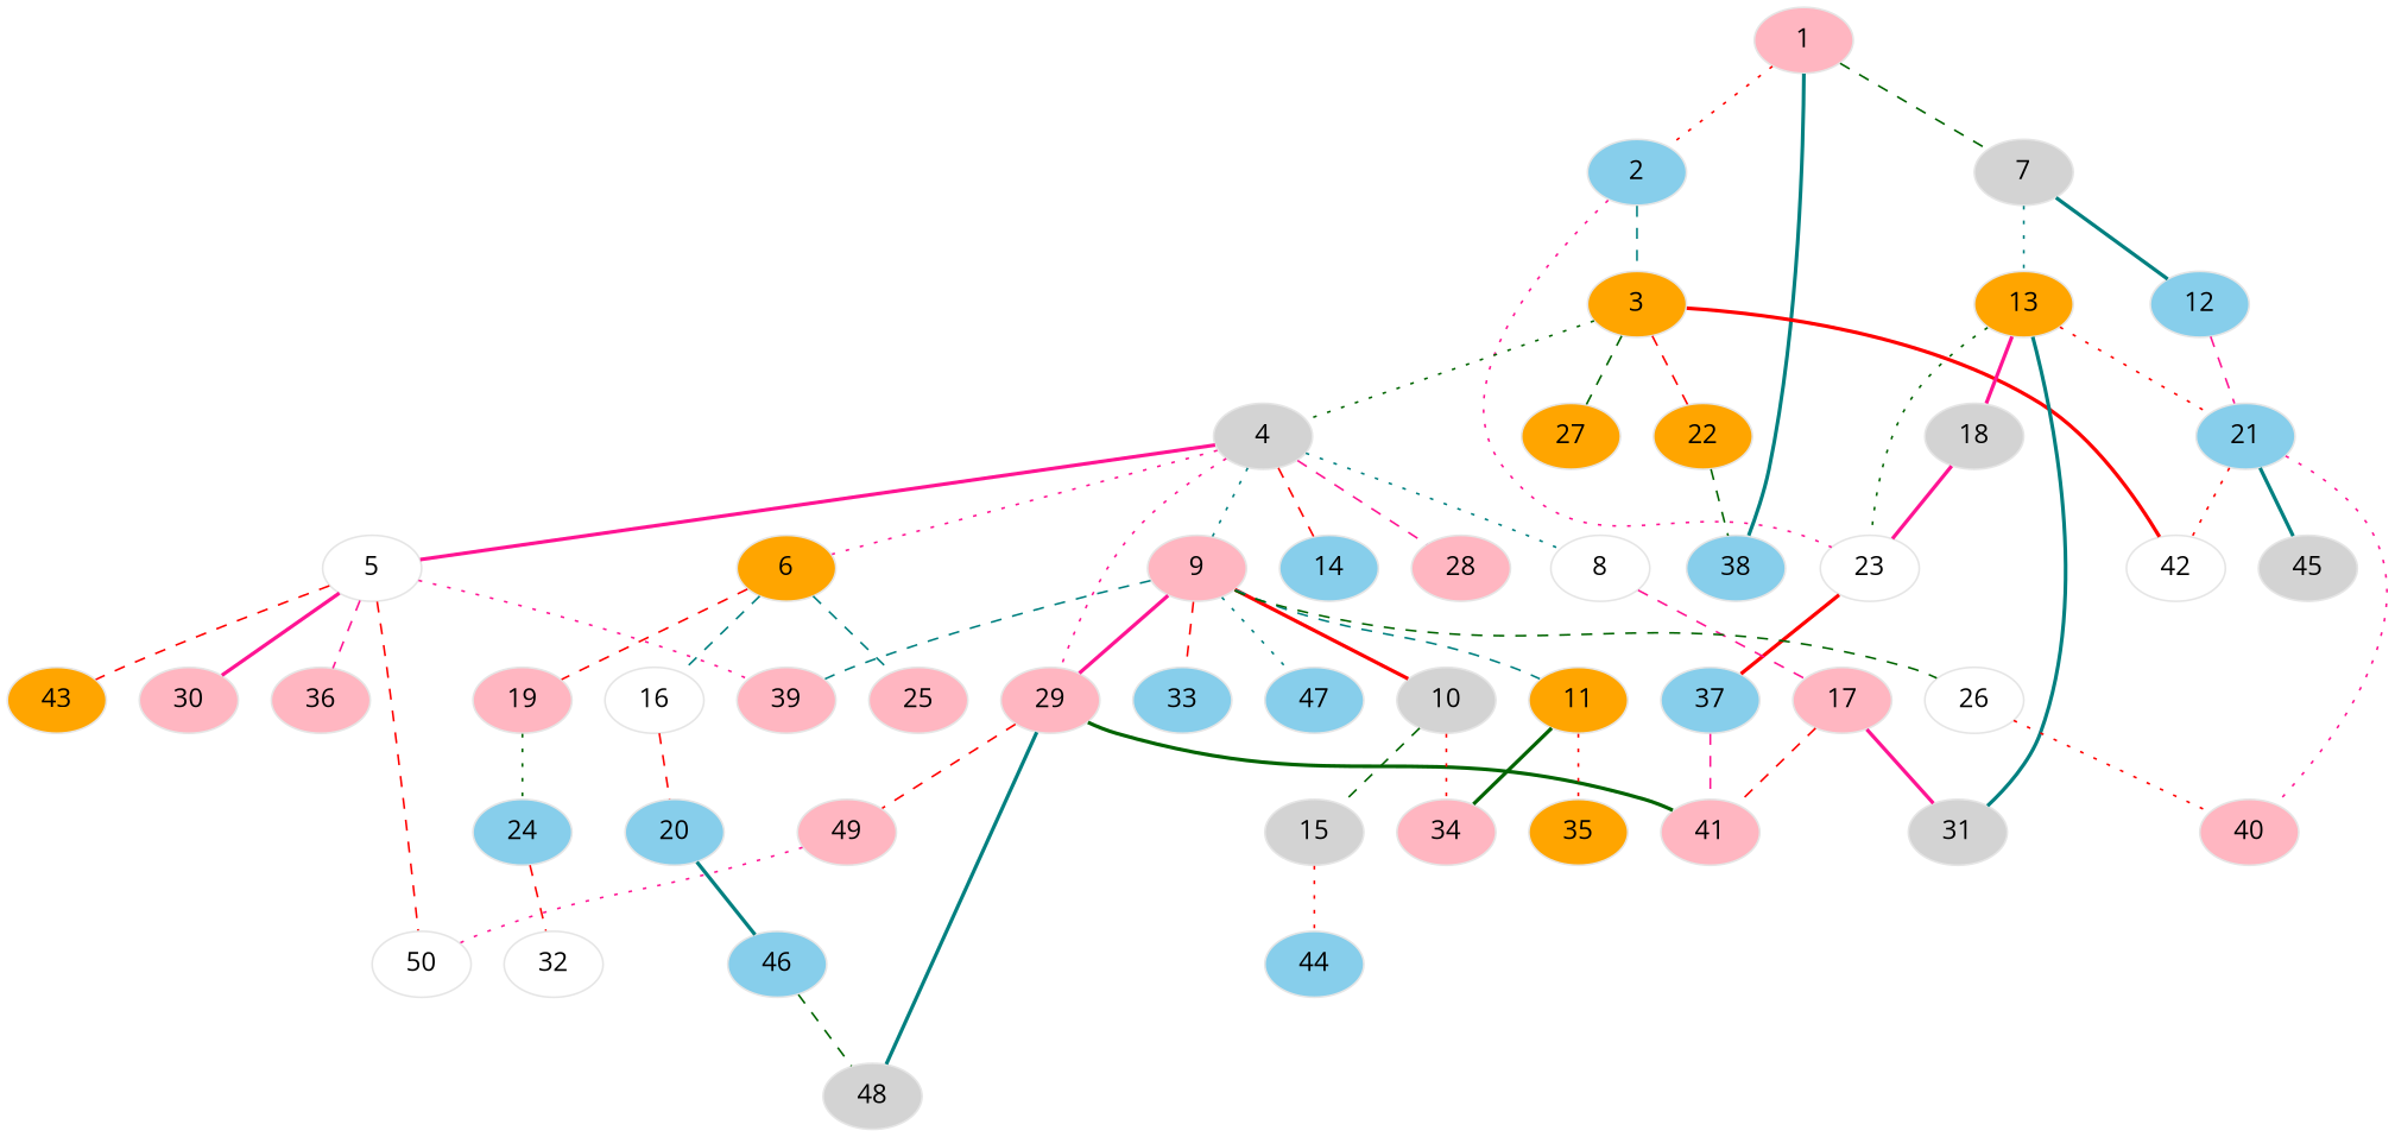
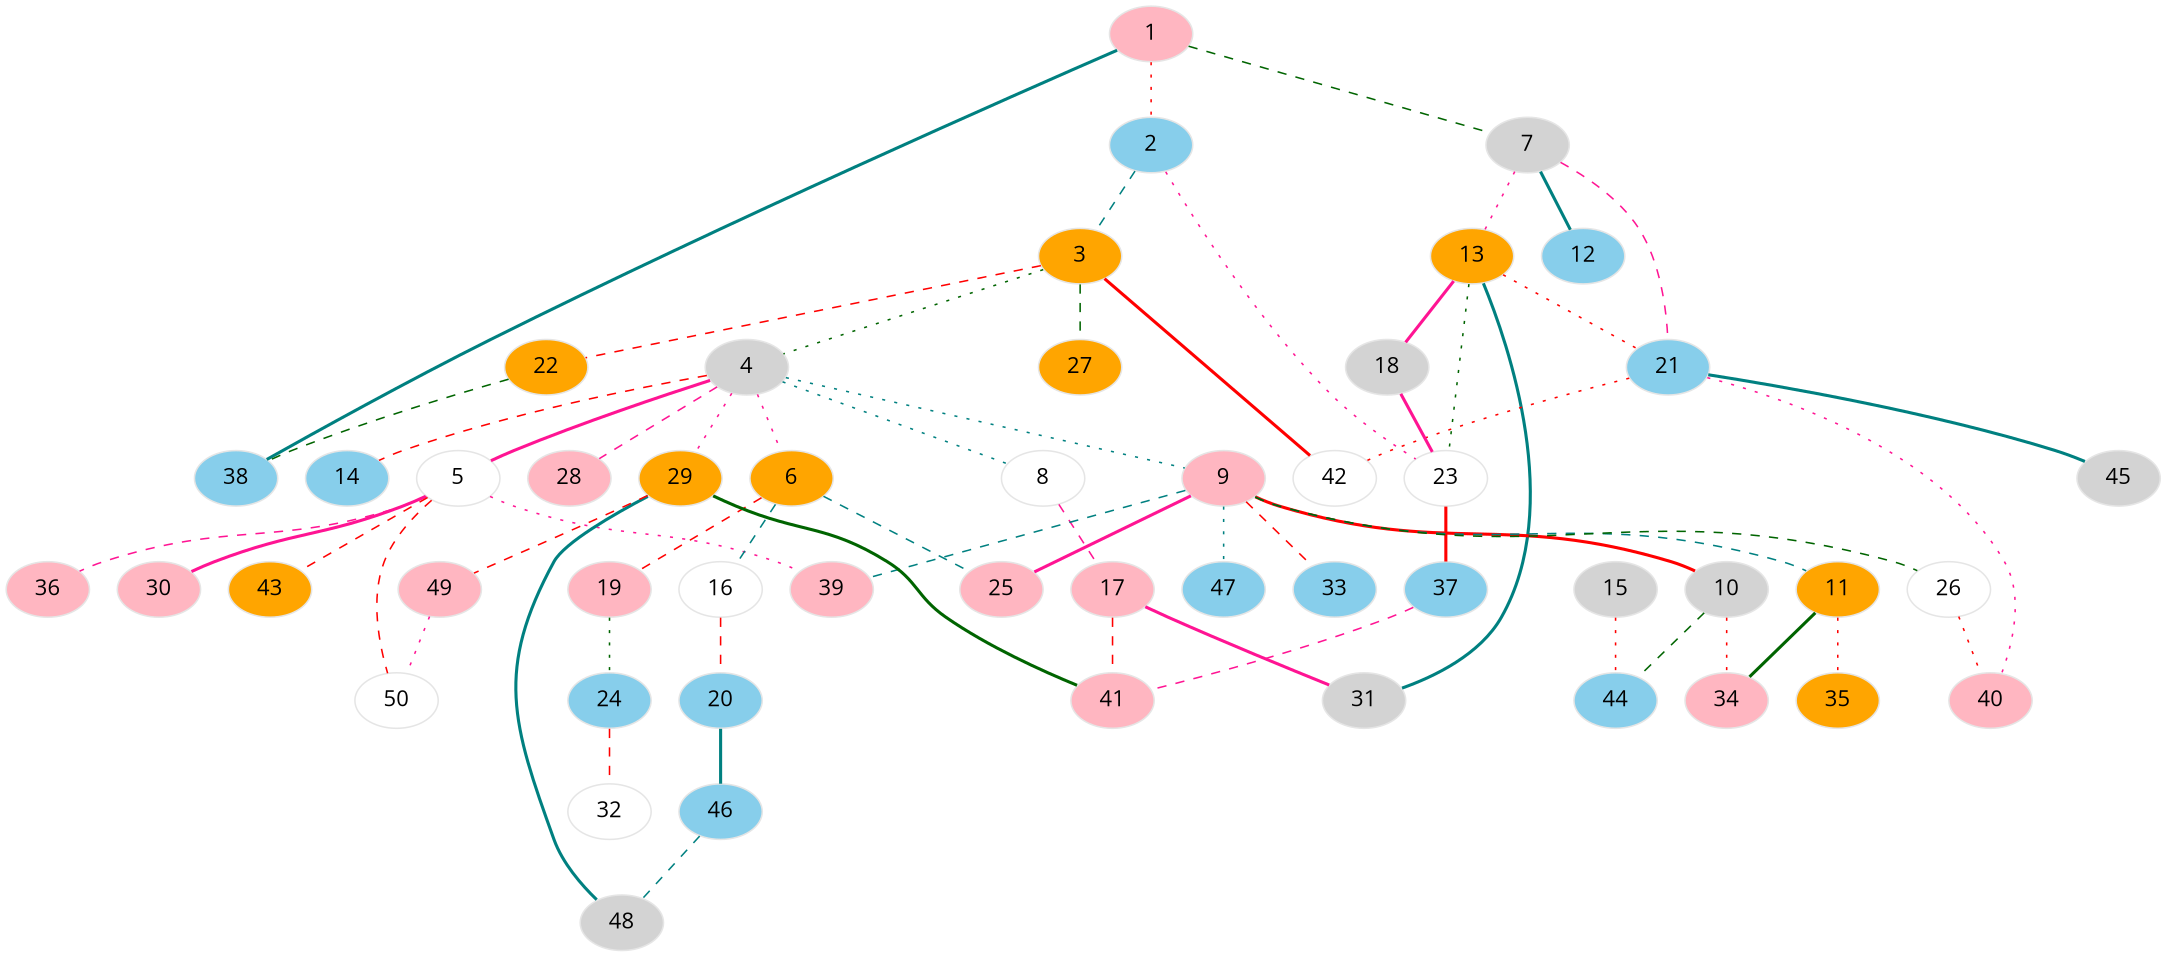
  graph {
    fontname="Open Sans"
    node [color=gray90 fillcolor=lightpink fontname="Open Sans" style=filled]
    edge [color=red fontname="Open Sans" style=dashed]
    2 [fillcolor=skyblue]
    1
    7 [fillcolor=lightgrey]
    38 [fillcolor=skyblue]
    3 [fillcolor=orange]
    23 [fillcolor=white]
    12 [fillcolor=skyblue]
    13 [fillcolor=orange]
    4 [fillcolor=lightgrey]
    22 [fillcolor=orange]
    27 [fillcolor=orange]
    42 [fillcolor=white]
    37 [fillcolor=skyblue]
    5 [fillcolor=white]
    6 [fillcolor=orange]
    8 [fillcolor=white]
    9
    14 [fillcolor=skyblue]
    28
-   29
+   29 [fillcolor=orange]
    30
    36
    39
    43 [fillcolor=orange]
    50 [fillcolor=white]
    16 [fillcolor=white]
    19
    25
    17
    10 [fillcolor=lightgrey]
    11 [fillcolor=orange]
    26 [fillcolor=white]
    33 [fillcolor=skyblue]
    47 [fillcolor=skyblue]
    41
    48 [fillcolor=lightgrey]
    49
    20 [fillcolor=skyblue]
    24 [fillcolor=skyblue]
    21 [fillcolor=skyblue]
    18 [fillcolor=lightgrey]
    31 [fillcolor=lightgrey]
    15 [fillcolor=lightgrey]
    34
    35 [fillcolor=orange]
    40
    44 [fillcolor=skyblue]
    45 [fillcolor=lightgrey]
    46 [fillcolor=skyblue]
    32 [fillcolor=white]
    2 -- 3 [color=teal]
    2 -- 23 [color=deeppink style=dotted]
    1 -- 2 [style=dotted]
    1 -- 7 [color=darkgreen]
    1 -- 38 [color=teal style=bold]
    7 -- 12 [color=teal style=bold]
-   7 -- 13 [color=teal style=dotted]
+   7 -- 13 [color=deeppink style=dotted]
    3 -- 4 [color=darkgreen style=dotted]
    3 -- 22
    3 -- 27 [color=darkgreen]
    3 -- 42 [style=bold]
    23 -- 37 [style=bold]
-   12 -- 21 [color=deeppink]
+   7 -- 21 [color=deeppink]
    13 -- 23 [color=darkgreen style=dotted]
    13 -- 21 [style=dotted]
    13 -- 18 [color=deeppink style=bold]
    13 -- 31 [color=teal style=bold]
    4 -- 5 [color=deeppink style=bold]
    4 -- 6 [color=deeppink style=dotted]
    4 -- 8 [color=teal style=dotted]
    4 -- 9 [color=teal style=dotted]
    4 -- 14
    4 -- 28 [color=deeppink]
    4 -- 29 [color=deeppink style=dotted]
    22 -- 38 [color=darkgreen]
    37 -- 41 [color=deeppink]
    5 -- 30 [color=deeppink style=bold]
    5 -- 36 [color=deeppink]
    5 -- 39 [color=deeppink style=dotted]
    5 -- 43
    5 -- 50
    6 -- 16 [color=teal]
    6 -- 19
    6 -- 25 [color=teal]
    8 -- 17 [color=deeppink]
-   9 -- 29 [color=deeppink style=bold]
+   9 -- 25 [color=deeppink style=bold]
    9 -- 39 [color=teal]
    9 -- 10 [style=bold]
    9 -- 11 [color=teal]
    9 -- 26 [color=darkgreen]
    9 -- 33
    9 -- 47 [color=teal style=dotted]
    29 -- 41 [color=darkgreen style=bold]
    29 -- 48 [color=teal style=bold]
    29 -- 49
    16 -- 20
    19 -- 24 [color=darkgreen style=dotted]
    17 -- 41
    17 -- 31 [color=deeppink style=bold]
-   10 -- 15 [color=darkgreen]
+   10 -- 44 [color=darkgreen]
    10 -- 34 [style=dotted]
    11 -- 34 [color=darkgreen style=bold]
    11 -- 35 [style=dotted]
    26 -- 40 [style=dotted]
    49 -- 50 [color=deeppink style=dotted]
    20 -- 46 [color=teal style=bold]
    24 -- 32
    21 -- 42 [style=dotted]
    21 -- 40 [color=deeppink style=dotted]
    21 -- 45 [color=teal style=bold]
    18 -- 23 [color=deeppink style=bold]
    15 -- 44 [style=dotted]
-   46 -- 48 [color=darkgreen]
+   46 -- 48 [color=teal]
  }
